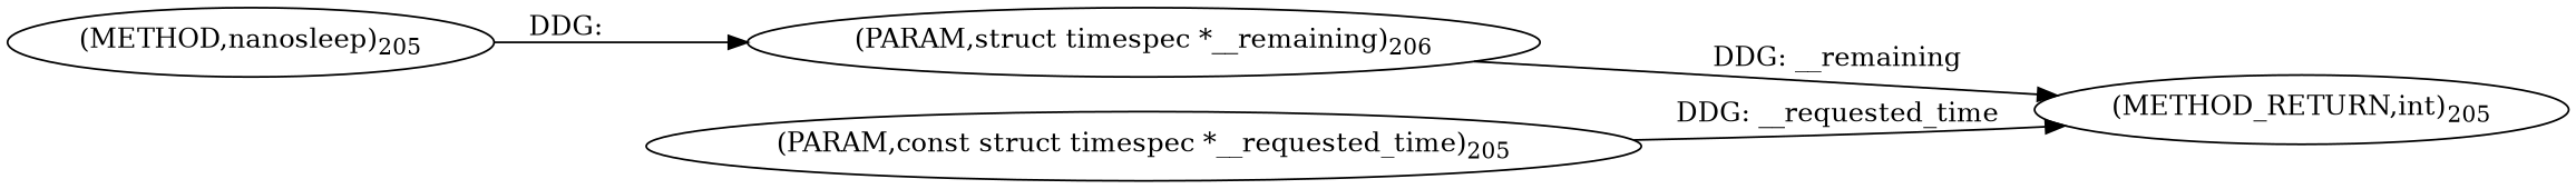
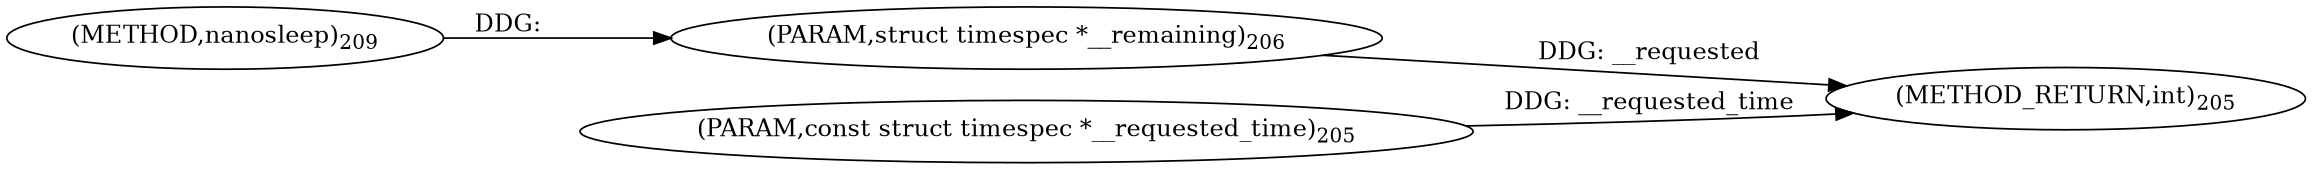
  digraph {
    rankdir=LR
-   n1 [label=<(METHOD,nanosleep)<SUB>205</SUB>>]
+   n1 [label=<(METHOD,nanosleep)<SUB>209</SUB>>]
    n2 [label=<(PARAM,struct timespec *__remaining)<SUB>206</SUB>>]
    n3 [label=<(PARAM,const struct timespec *__requested_time)<SUB>205</SUB>>]
    n4 [label=<(METHOD_RETURN,int)<SUB>205</SUB>>]
    n1 -> n2 [label="DDG: "]
-   n2 -> n4 [label="DDG: __remaining"]
+   n2 -> n4 [label="DDG: __requested"]
    n3 -> n4 [label="DDG: __requested_time"]
  }
